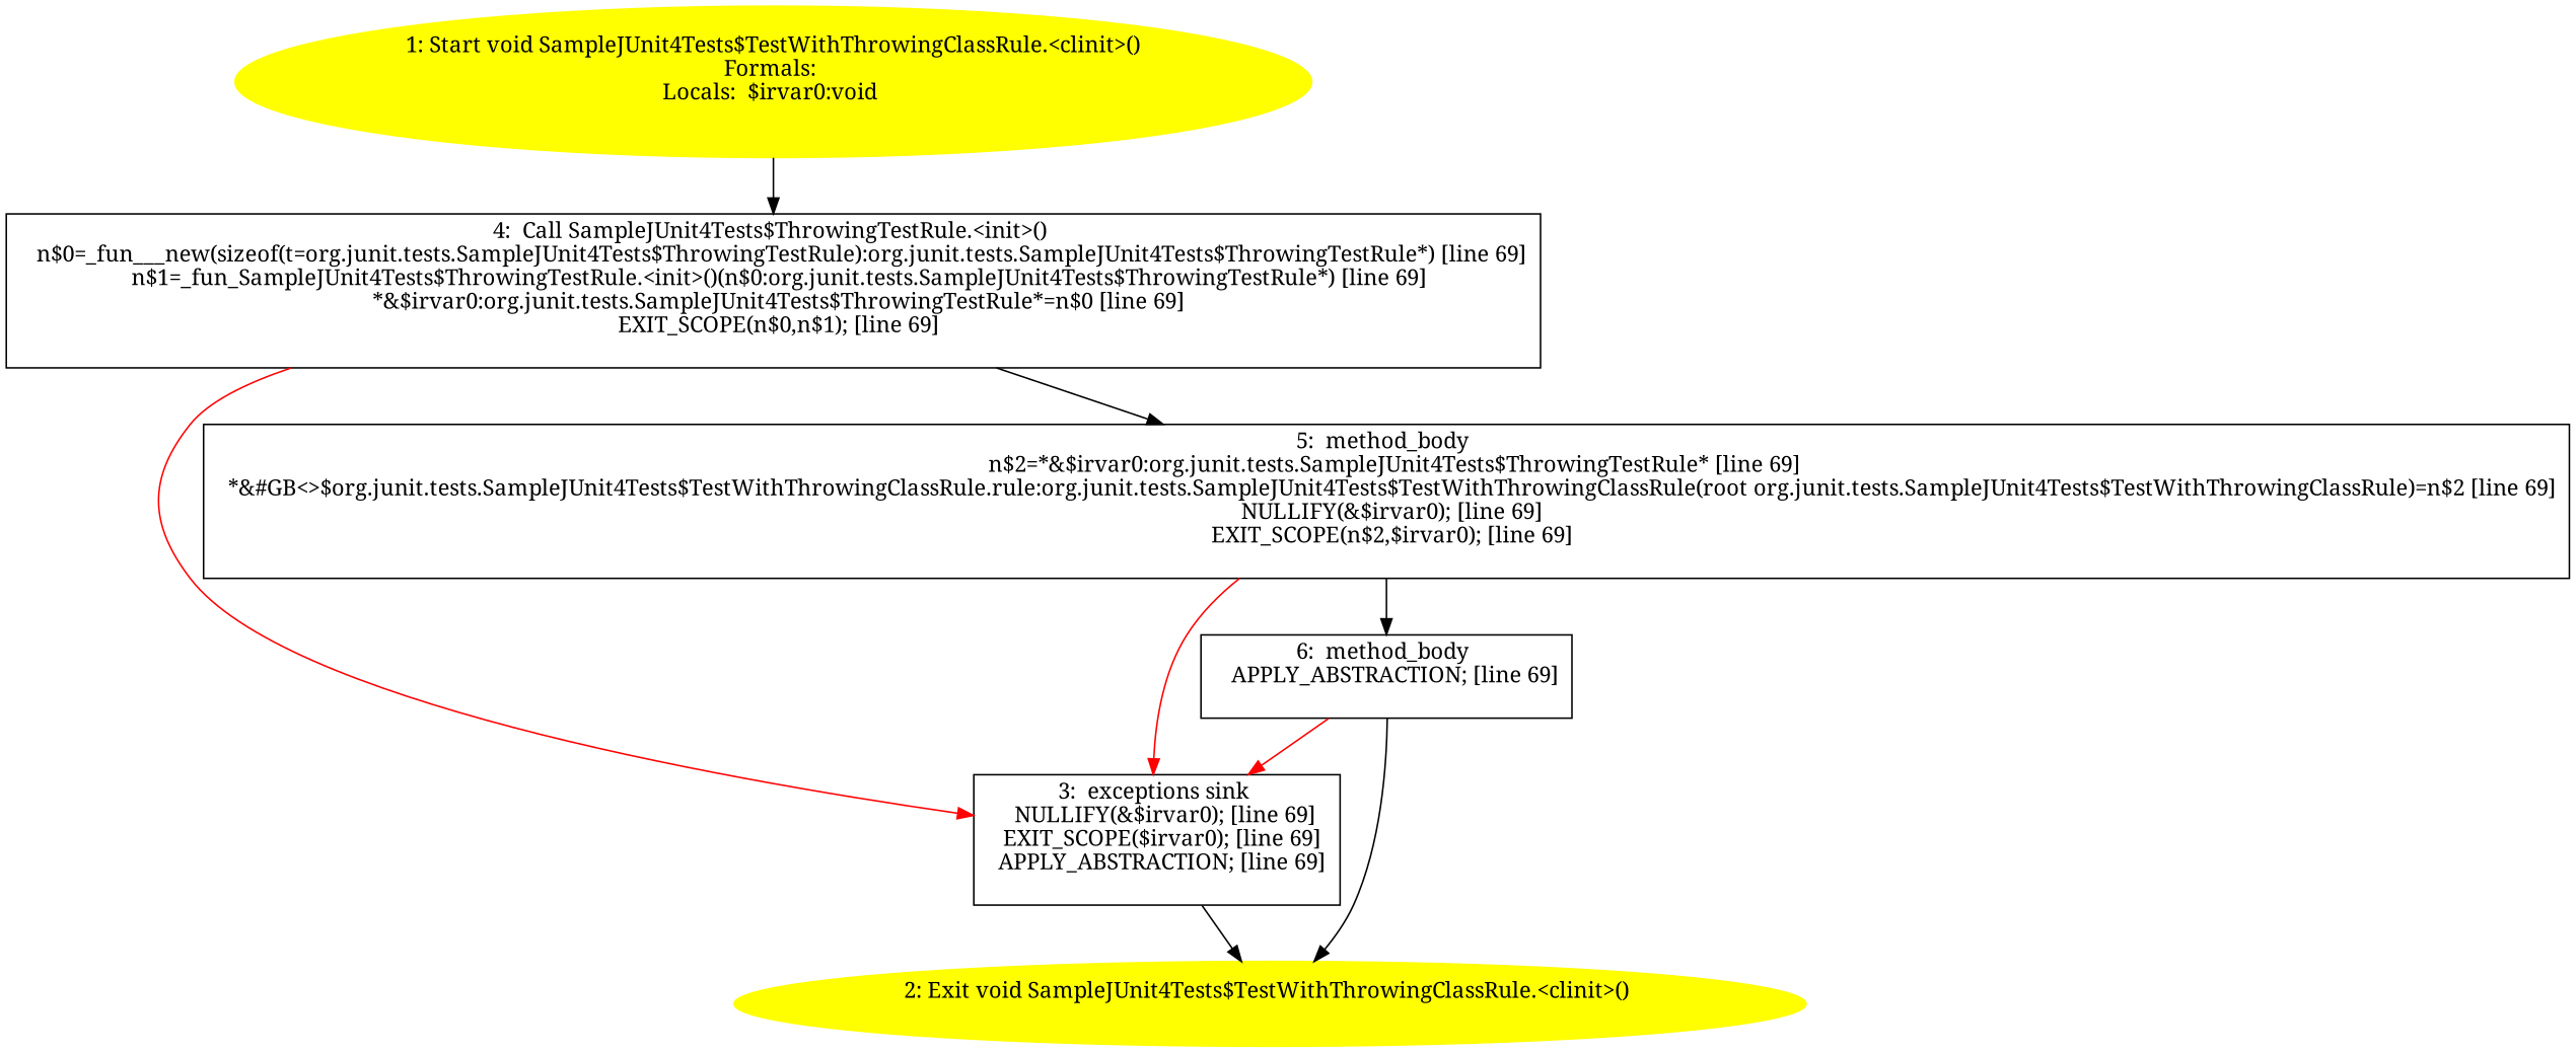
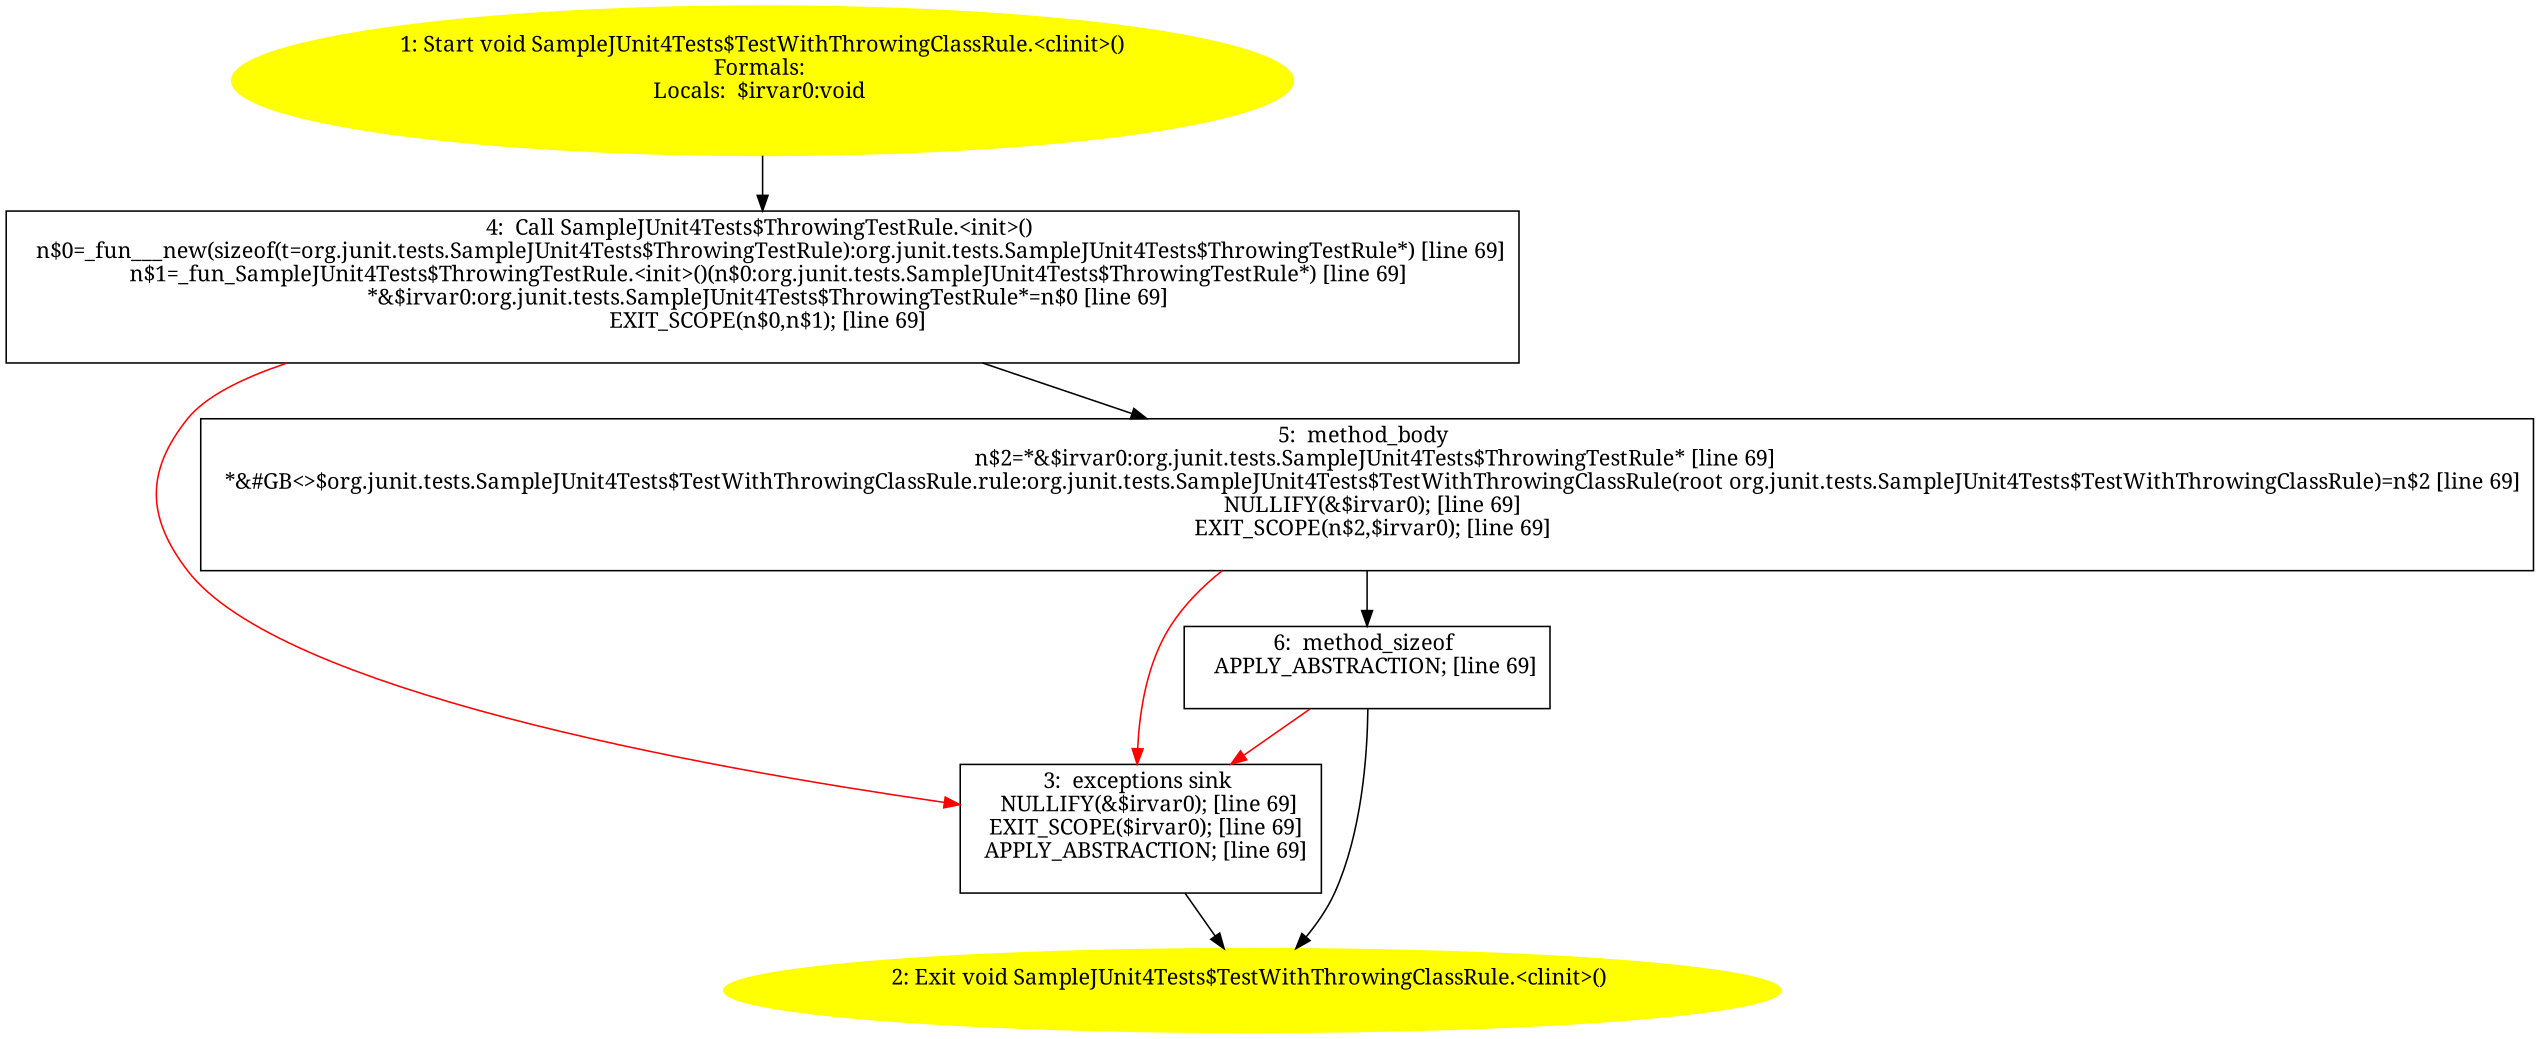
  digraph {
    fontname="Noto Serif"
    node [fontname="Noto Serif" shape=box]
    edge [fontname="Noto Serif"]
    n1 [color=yellow label="1: Start void SampleJUnit4Tests$TestWithThrowingClassRule.<clinit>()\nFormals: \nLocals:  $irvar0:void \n  " style=filled shape=""]
    n2 [label="4:  Call SampleJUnit4Tests$ThrowingTestRule.<init>() \n   n$0=_fun___new(sizeof(t=org.junit.tests.SampleJUnit4Tests$ThrowingTestRule):org.junit.tests.SampleJUnit4Tests$ThrowingTestRule*) [line 69]\n  n$1=_fun_SampleJUnit4Tests$ThrowingTestRule.<init>()(n$0:org.junit.tests.SampleJUnit4Tests$ThrowingTestRule*) [line 69]\n  *&$irvar0:org.junit.tests.SampleJUnit4Tests$ThrowingTestRule*=n$0 [line 69]\n  EXIT_SCOPE(n$0,n$1); [line 69]\n "]
    n3 [label="3:  exceptions sink \n   NULLIFY(&$irvar0); [line 69]\n  EXIT_SCOPE($irvar0); [line 69]\n  APPLY_ABSTRACTION; [line 69]\n "]
    n4 [label="5:  method_body \n   n$2=*&$irvar0:org.junit.tests.SampleJUnit4Tests$ThrowingTestRule* [line 69]\n  *&#GB<>$org.junit.tests.SampleJUnit4Tests$TestWithThrowingClassRule.rule:org.junit.tests.SampleJUnit4Tests$TestWithThrowingClassRule(root org.junit.tests.SampleJUnit4Tests$TestWithThrowingClassRule)=n$2 [line 69]\n  NULLIFY(&$irvar0); [line 69]\n  EXIT_SCOPE(n$2,$irvar0); [line 69]\n "]
    n5 [color=yellow label="2: Exit void SampleJUnit4Tests$TestWithThrowingClassRule.<clinit>() \n  " style=filled shape=""]
-   n6 [label="6:  method_body \n   APPLY_ABSTRACTION; [line 69]\n "]
+   n6 [label="6:  method_sizeof \n   APPLY_ABSTRACTION; [line 69]\n "]
    n1 -> n2
    n2 -> n3 [color=red]
    n2 -> n4
    n3 -> n5
    n4 -> n3 [color=red]
    n4 -> n6
    n6 -> n3 [color=red]
    n6 -> n5
  }
